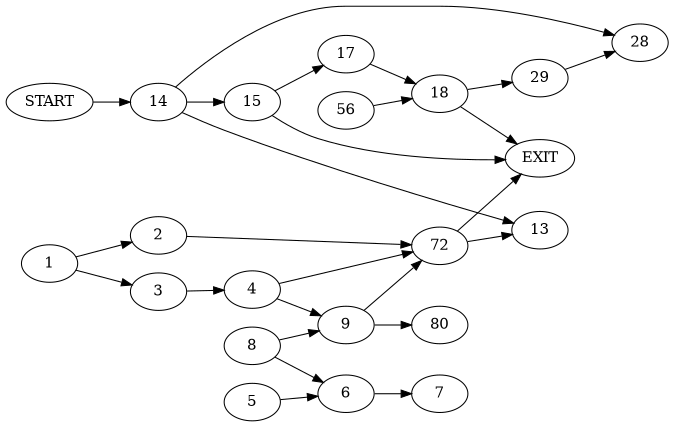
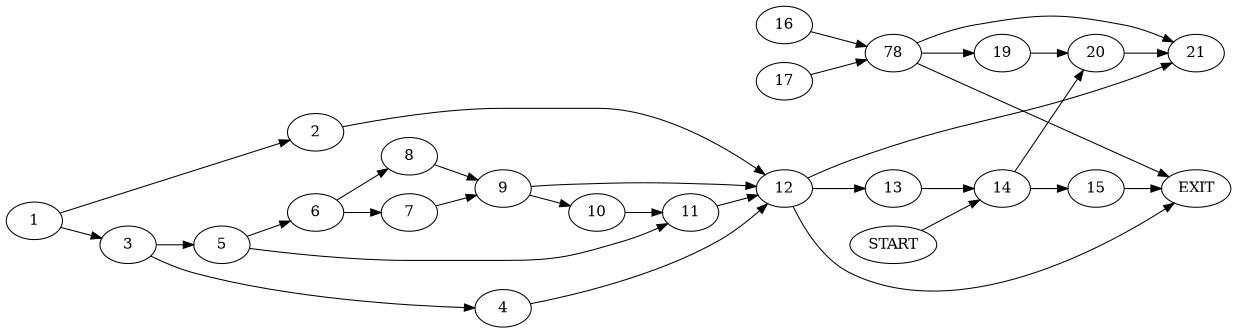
  digraph {
    rankdir=LR
    n1 [label=START]
    14
    1
    2
    3
    15
-   20 [label=28]
-   12 [label=72]
+   20
+   12
    4
    5
    13
+   21
    n13 [label=EXIT]
    6
+   11
    7
    8
    9
-   10 [label=80]
+   10
    17
-   16 [label=56]
-   18
-   19 [label=29]
+   16
+   18 [label=78]
+   19
    n1 -> 14
    14 -> 15
    14 -> 20
    1 -> 2
    1 -> 3
    2 -> 12
    3 -> 4
+   3 -> 5
    15 -> n13
-   15 -> 17
+   20 -> 21
    12 -> 13
+   12 -> 21 [tailport=s2]
    12 -> n13
    4 -> 12
    5 -> 6
-   14 -> 13
+   5 -> 11
+   13 -> 14
    6 -> 7
-   8 -> 6
-   4 -> 9
+   6 -> 8
+   11 -> 12
+   7 -> 9
    8 -> 9
    9 -> 12
    9 -> 10
+   10 -> 11
    17 -> 18
    16 -> 18
+   18 -> 21 [tailport=s2]
    18 -> n13
    18 -> 19
    19 -> 20
  }
